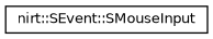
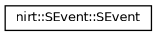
  digraph {
    rankdir=LR
-   n1 [color=black fillcolor=white fontname=Helvetica fontsize=10 height=0.2 label="nirt::SEvent::SMouseInput" shape=record style=filled width=0.4]
+   n1 [color=black fillcolor=white fontname=Helvetica fontsize=10 height=0.2 label="nirt::SEvent::SEvent" shape=record style=filled width=0.4]
  }
